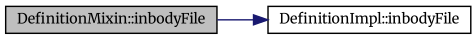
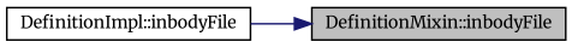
  digraph {
    rankdir=LR
    fontname=Merriweather
    node [color=black fontname=Merriweather fontsize=10 shape=record style=filled]
    n1 [fillcolor=grey75 fontcolor=black height=0.2 label="DefinitionMixin::inbodyFile" width=0.4]
    n2 [fillcolor=white height=0.2 label="DefinitionImpl::inbodyFile" width=0.4]
-   n1 -> n2 [color=midnightblue fontname=Merriweather fontsize=10 labelfontname=Helvetica labelfontsize=10 style=solid]
+   n2 -> n1 [color=midnightblue fontname=Merriweather fontsize=10 labelfontname=Helvetica labelfontsize=10 style=solid]
  }
